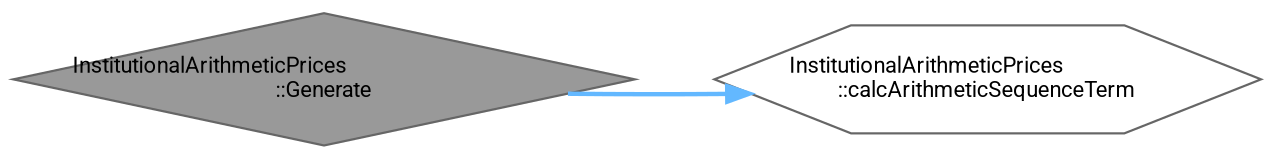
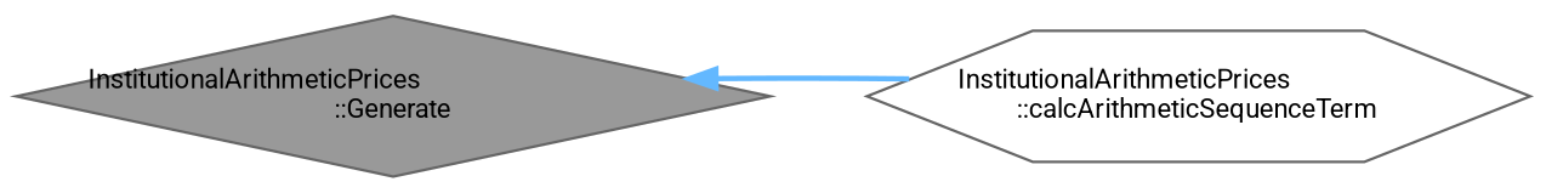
  digraph {
    rankdir=LR
    fontname=Roboto
    node [fontname=Roboto fontsize=10 style=filled]
    n1 [color=gray40 fillcolor=grey60 fontcolor=black height=0.2 label="InstitutionalArithmeticPrices\l::Generate" shape=diamond width=0.4]
    n2 [color=grey40 fillcolor=white height=0.2 label="InstitutionalArithmeticPrices\l::calcArithmeticSequenceTerm" shape=hexagon width=0.4]
-   n1 -> n2 [color=steelblue1 fontname=Roboto fontsize=10 labelfontname=Helvetica labelfontsize=10 style=bold]
+   n2 -> n1 [color=steelblue1 fontname=Roboto fontsize=10 labelfontname=Helvetica labelfontsize=10 style=bold]
  }
